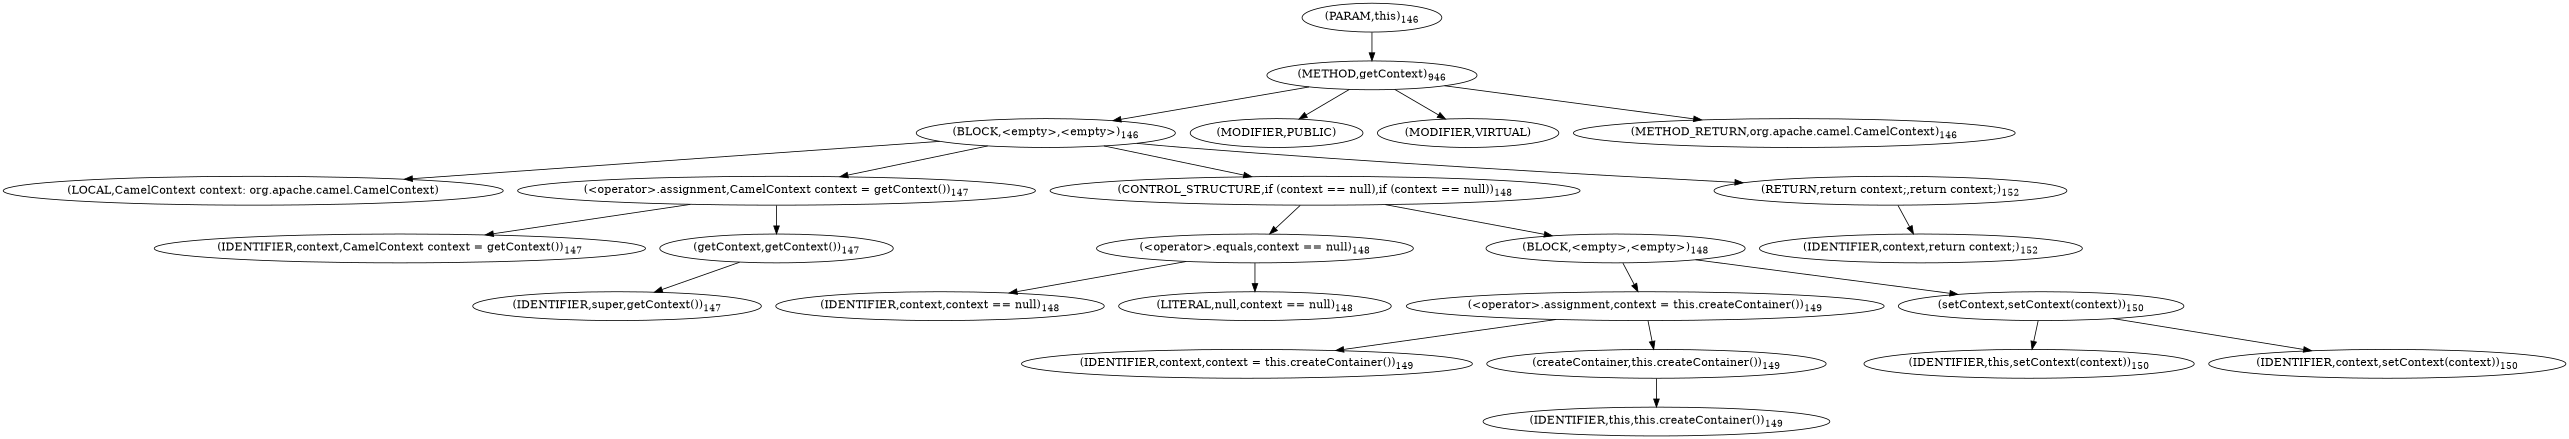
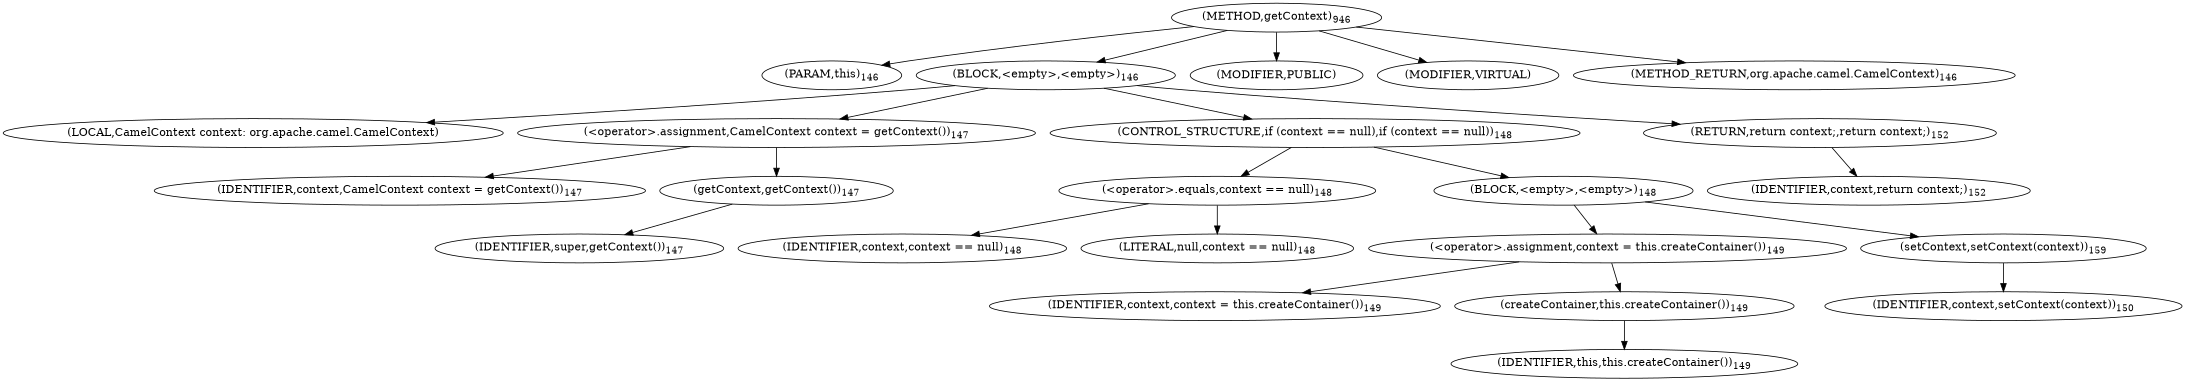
  digraph {
    n1 [label=<(METHOD,getContext)<SUB>946</SUB>>]
    n2 [label=<(PARAM,this)<SUB>146</SUB>>]
    n3 [label=<(BLOCK,&lt;empty&gt;,&lt;empty&gt;)<SUB>146</SUB>>]
    n4 [label=<(MODIFIER,PUBLIC)>]
    n5 [label=<(MODIFIER,VIRTUAL)>]
    n6 [label=<(METHOD_RETURN,org.apache.camel.CamelContext)<SUB>146</SUB>>]
    n7 [label=<(LOCAL,CamelContext context: org.apache.camel.CamelContext)>]
    n8 [label=<(&lt;operator&gt;.assignment,CamelContext context = getContext())<SUB>147</SUB>>]
    n9 [label=<(CONTROL_STRUCTURE,if (context == null),if (context == null))<SUB>148</SUB>>]
    n10 [label=<(RETURN,return context;,return context;)<SUB>152</SUB>>]
    n11 [label=<(IDENTIFIER,context,CamelContext context = getContext())<SUB>147</SUB>>]
    n12 [label=<(getContext,getContext())<SUB>147</SUB>>]
    n13 [label=<(&lt;operator&gt;.equals,context == null)<SUB>148</SUB>>]
    n14 [label=<(BLOCK,&lt;empty&gt;,&lt;empty&gt;)<SUB>148</SUB>>]
    n15 [label=<(IDENTIFIER,context,return context;)<SUB>152</SUB>>]
    n16 [label=<(IDENTIFIER,super,getContext())<SUB>147</SUB>>]
    n17 [label=<(IDENTIFIER,context,context == null)<SUB>148</SUB>>]
    n18 [label=<(LITERAL,null,context == null)<SUB>148</SUB>>]
    n19 [label=<(&lt;operator&gt;.assignment,context = this.createContainer())<SUB>149</SUB>>]
-   n20 [label=<(setContext,setContext(context))<SUB>150</SUB>>]
+   n20 [label=<(setContext,setContext(context))<SUB>159</SUB>>]
    n21 [label=<(IDENTIFIER,context,context = this.createContainer())<SUB>149</SUB>>]
    n22 [label=<(createContainer,this.createContainer())<SUB>149</SUB>>]
-   n23 [label=<(IDENTIFIER,this,setContext(context))<SUB>150</SUB>>]
    n24 [label=<(IDENTIFIER,context,setContext(context))<SUB>150</SUB>>]
    n25 [label=<(IDENTIFIER,this,this.createContainer())<SUB>149</SUB>>]
-   n2 -> n1
+   n1 -> n2
    n1 -> n3
    n1 -> n4
    n1 -> n5
    n1 -> n6
    n3 -> n7
    n3 -> n8
    n3 -> n9
    n3 -> n10
    n8 -> n11
    n8 -> n12
    n9 -> n13
    n9 -> n14
    n10 -> n15
    n12 -> n16
    n13 -> n17
    n13 -> n18
    n14 -> n19
    n14 -> n20
    n19 -> n21
    n19 -> n22
-   n20 -> n23
    n20 -> n24
    n22 -> n25
  }
